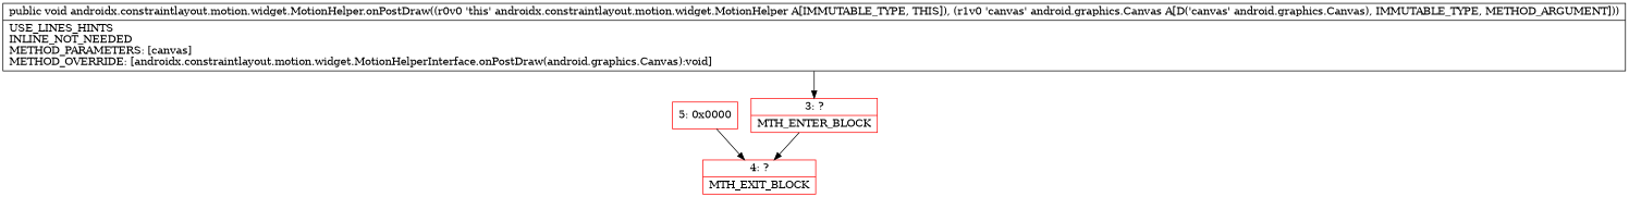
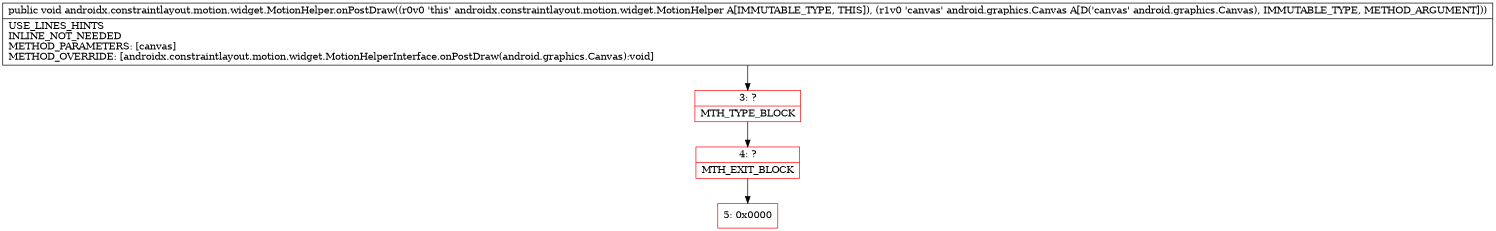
  digraph {
    node [color=red shape=record]
-   n1 [label="{3\:\ ?|MTH_ENTER_BLOCK\l}"]
+   n1 [label="{3\:\ ?|MTH_TYPE_BLOCK\l}"]
    n2 [label="{4\:\ ?|MTH_EXIT_BLOCK\l}"]
    n3 [label="{5\:\ 0x0000}"]
    n4 [label="{public void androidx.constraintlayout.motion.widget.MotionHelper.onPostDraw((r0v0 'this' androidx.constraintlayout.motion.widget.MotionHelper A[IMMUTABLE_TYPE, THIS]), (r1v0 'canvas' android.graphics.Canvas A[D('canvas' android.graphics.Canvas), IMMUTABLE_TYPE, METHOD_ARGUMENT]))  | USE_LINES_HINTS\lINLINE_NOT_NEEDED\lMETHOD_PARAMETERS: [canvas]\lMETHOD_OVERRIDE: [androidx.constraintlayout.motion.widget.MotionHelperInterface.onPostDraw(android.graphics.Canvas):void]\l}" color=""]
    subgraph cluster_1 {
      label="R(0)"
    }
    n1 -> n2
-   n3 -> n2
+   n2 -> n3
    n4 -> n1
  }
